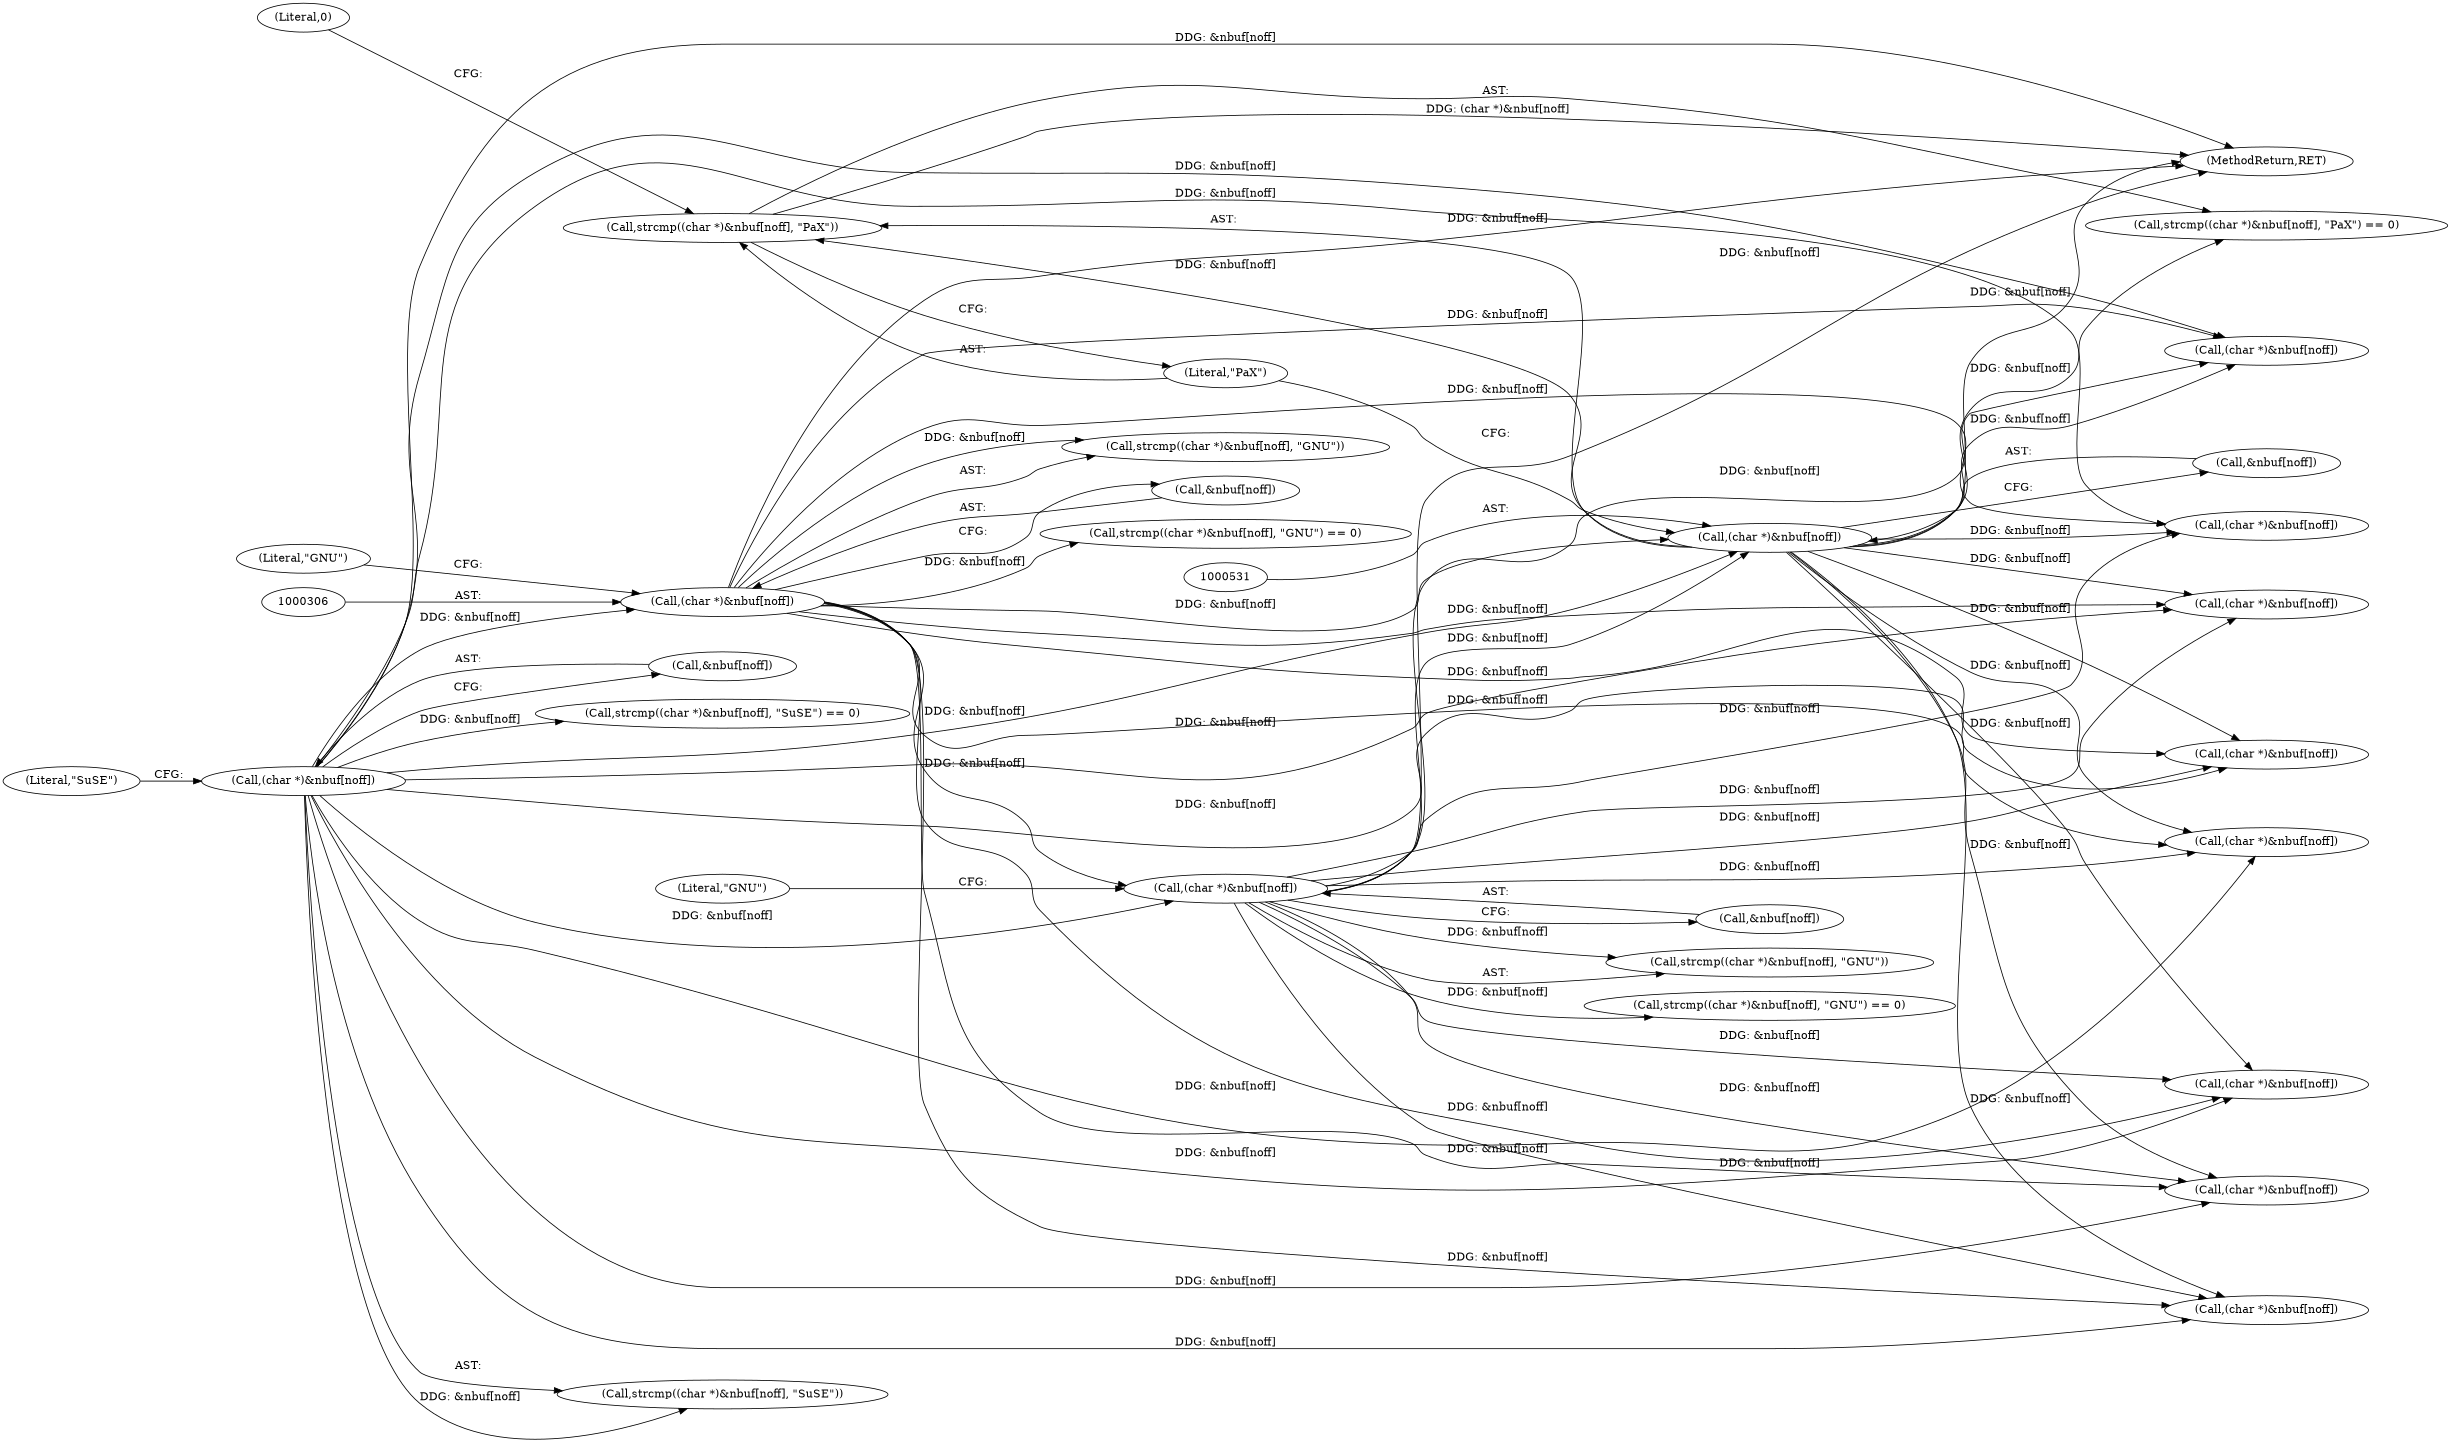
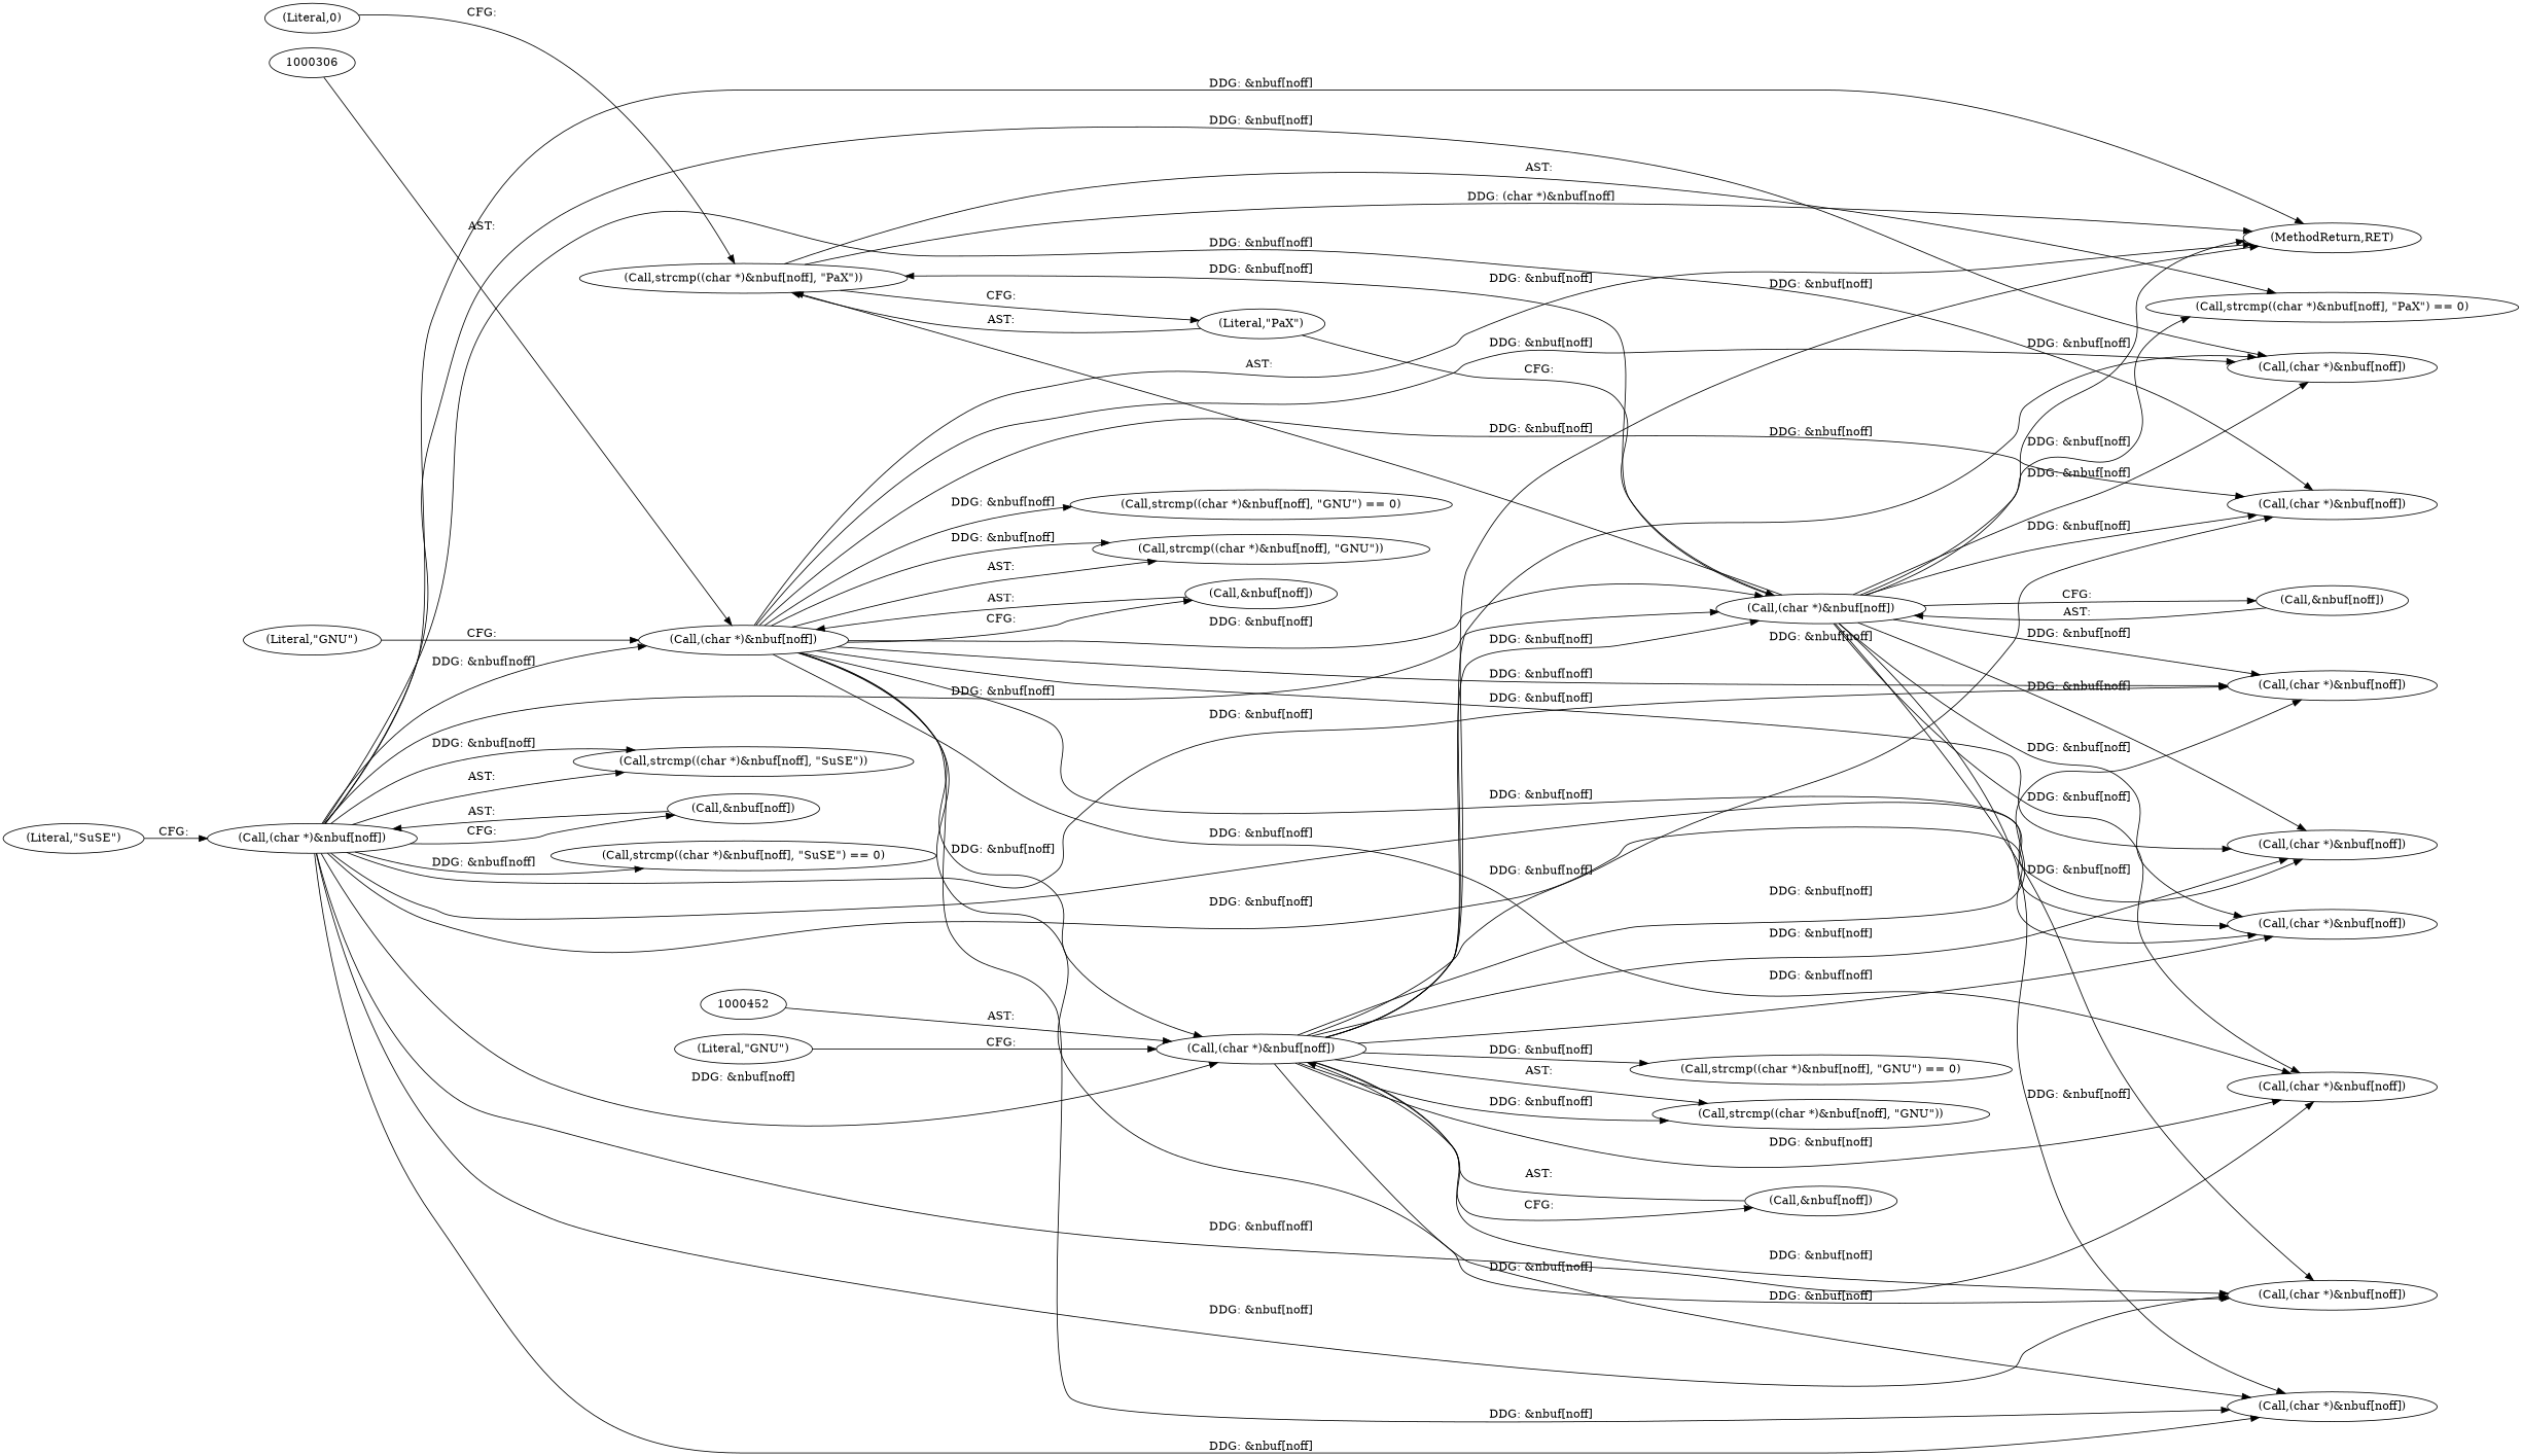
  digraph {
    rankdir=LR
    n1 [label="(Call,strcmp((char *)&nbuf[noff], \"PaX\"))"]
    n2 [label="(Call,strcmp((char *)&nbuf[noff], \"PaX\") == 0)"]
    n3 [label="(Literal,\"PaX\")"]
    n4 [label="(MethodReturn,RET)"]
    n5 [label="(Call,(char *)&nbuf[noff])"]
    n6 [label="(Call,&nbuf[noff])"]
    n7 [label="(Call,(char *)&nbuf[noff])"]
    n8 [label="(Call,(char *)&nbuf[noff])"]
    n9 [label="(Call,(char *)&nbuf[noff])"]
    n10 [label="(Call,(char *)&nbuf[noff])"]
    n11 [label="(Call,(char *)&nbuf[noff])"]
    n12 [label="(Call,(char *)&nbuf[noff])"]
    n13 [label="(Call,(char *)&nbuf[noff])"]
    n14 [label="(Call,(char *)&nbuf[noff])"]
    n15 [label="(Call,(char *)&nbuf[noff])"]
    n16 [label="(Call,(char *)&nbuf[noff])"]
    n17 [label="(Call,&nbuf[noff])"]
    n18 [label="(Call,strcmp((char *)&nbuf[noff], \"GNU\") == 0)"]
    n19 [label="(Call,strcmp((char *)&nbuf[noff], \"GNU\"))"]
    n20 [label="(Call,strcmp((char *)&nbuf[noff], \"GNU\") == 0)"]
    n21 [label="(Call,strcmp((char *)&nbuf[noff], \"GNU\"))"]
    n22 [label="(Call,&nbuf[noff])"]
    n23 [label="(Call,(char *)&nbuf[noff])"]
    n24 [label="(Call,strcmp((char *)&nbuf[noff], \"SuSE\"))"]
    n25 [label="(Call,&nbuf[noff])"]
    n26 [label="(Call,strcmp((char *)&nbuf[noff], \"SuSE\") == 0)"]
    n27 [label="(Literal,\"SuSE\")"]
    n28 [label="(Literal,0)"]
    n29 [label="(Literal,\"GNU\")"]
    n30 [label="(Literal,\"GNU\")"]
-   1000531
    1000306
+   1000452
    n1 -> n2 [label="AST: "]
    n1 -> n3 [label="CFG: "]
    n1 -> n4 [label="DDG: (char *)&nbuf[noff]"]
    n3 -> n1 [label="AST: "]
    n3 -> n5 [label="CFG: "]
    n5 -> n1 [label="AST: "]
    n5 -> n1 [label="DDG: &nbuf[noff]"]
    n5 -> n2 [label="DDG: &nbuf[noff]"]
    n5 -> n4 [label="DDG: &nbuf[noff]"]
    n5 -> n6 [label="CFG: "]
    n5 -> n7 [label="DDG: &nbuf[noff]"]
    n5 -> n8 [label="DDG: &nbuf[noff]"]
    n5 -> n9 [label="DDG: &nbuf[noff]"]
    n5 -> n10 [label="DDG: &nbuf[noff]"]
    n5 -> n11 [label="DDG: &nbuf[noff]"]
    n5 -> n12 [label="DDG: &nbuf[noff]"]
    n5 -> n13 [label="DDG: &nbuf[noff]"]
    n5 -> n14 [label="DDG: &nbuf[noff]"]
    n6 -> n5 [label="AST: "]
    n15 -> n4 [label="DDG: &nbuf[noff]"]
    n15 -> n5 [label="DDG: &nbuf[noff]"]
    n15 -> n7 [label="DDG: &nbuf[noff]"]
    n15 -> n8 [label="DDG: &nbuf[noff]"]
    n15 -> n9 [label="DDG: &nbuf[noff]"]
    n15 -> n10 [label="DDG: &nbuf[noff]"]
    n15 -> n11 [label="DDG: &nbuf[noff]"]
    n15 -> n12 [label="DDG: &nbuf[noff]"]
    n15 -> n13 [label="DDG: &nbuf[noff]"]
    n15 -> n14 [label="DDG: &nbuf[noff]"]
    n15 -> n16 [label="DDG: &nbuf[noff]"]
    n15 -> n17 [label="CFG: "]
    n15 -> n18 [label="DDG: &nbuf[noff]"]
    n15 -> n19 [label="AST: "]
    n15 -> n19 [label="DDG: &nbuf[noff]"]
    n16 -> n4 [label="DDG: &nbuf[noff]"]
    n16 -> n5 [label="DDG: &nbuf[noff]"]
    n16 -> n7 [label="DDG: &nbuf[noff]"]
    n16 -> n8 [label="DDG: &nbuf[noff]"]
    n16 -> n9 [label="DDG: &nbuf[noff]"]
    n16 -> n10 [label="DDG: &nbuf[noff]"]
    n16 -> n11 [label="DDG: &nbuf[noff]"]
    n16 -> n12 [label="DDG: &nbuf[noff]"]
    n16 -> n13 [label="DDG: &nbuf[noff]"]
    n16 -> n14 [label="DDG: &nbuf[noff]"]
    n16 -> n20 [label="DDG: &nbuf[noff]"]
    n16 -> n21 [label="AST: "]
    n16 -> n21 [label="DDG: &nbuf[noff]"]
    n16 -> n22 [label="CFG: "]
    n17 -> n15 [label="AST: "]
    n22 -> n16 [label="AST: "]
    n23 -> n4 [label="DDG: &nbuf[noff]"]
    n23 -> n5 [label="DDG: &nbuf[noff]"]
    n23 -> n7 [label="DDG: &nbuf[noff]"]
    n23 -> n8 [label="DDG: &nbuf[noff]"]
    n23 -> n9 [label="DDG: &nbuf[noff]"]
    n23 -> n10 [label="DDG: &nbuf[noff]"]
    n23 -> n11 [label="DDG: &nbuf[noff]"]
    n23 -> n12 [label="DDG: &nbuf[noff]"]
    n23 -> n13 [label="DDG: &nbuf[noff]"]
    n23 -> n14 [label="DDG: &nbuf[noff]"]
    n23 -> n15 [label="DDG: &nbuf[noff]"]
    n23 -> n16 [label="DDG: &nbuf[noff]"]
    n23 -> n24 [label="AST: "]
    n23 -> n24 [label="DDG: &nbuf[noff]"]
    n23 -> n25 [label="CFG: "]
    n23 -> n26 [label="DDG: &nbuf[noff]"]
    n25 -> n23 [label="AST: "]
    n27 -> n23 [label="CFG: "]
    n28 -> n1 [label="CFG: "]
    n29 -> n15 [label="CFG: "]
    n30 -> n16 [label="CFG: "]
-   1000531 -> n5 [label="AST: "]
    1000306 -> n15 [label="AST: "]
+   1000452 -> n16 [label="AST: "]
  }
